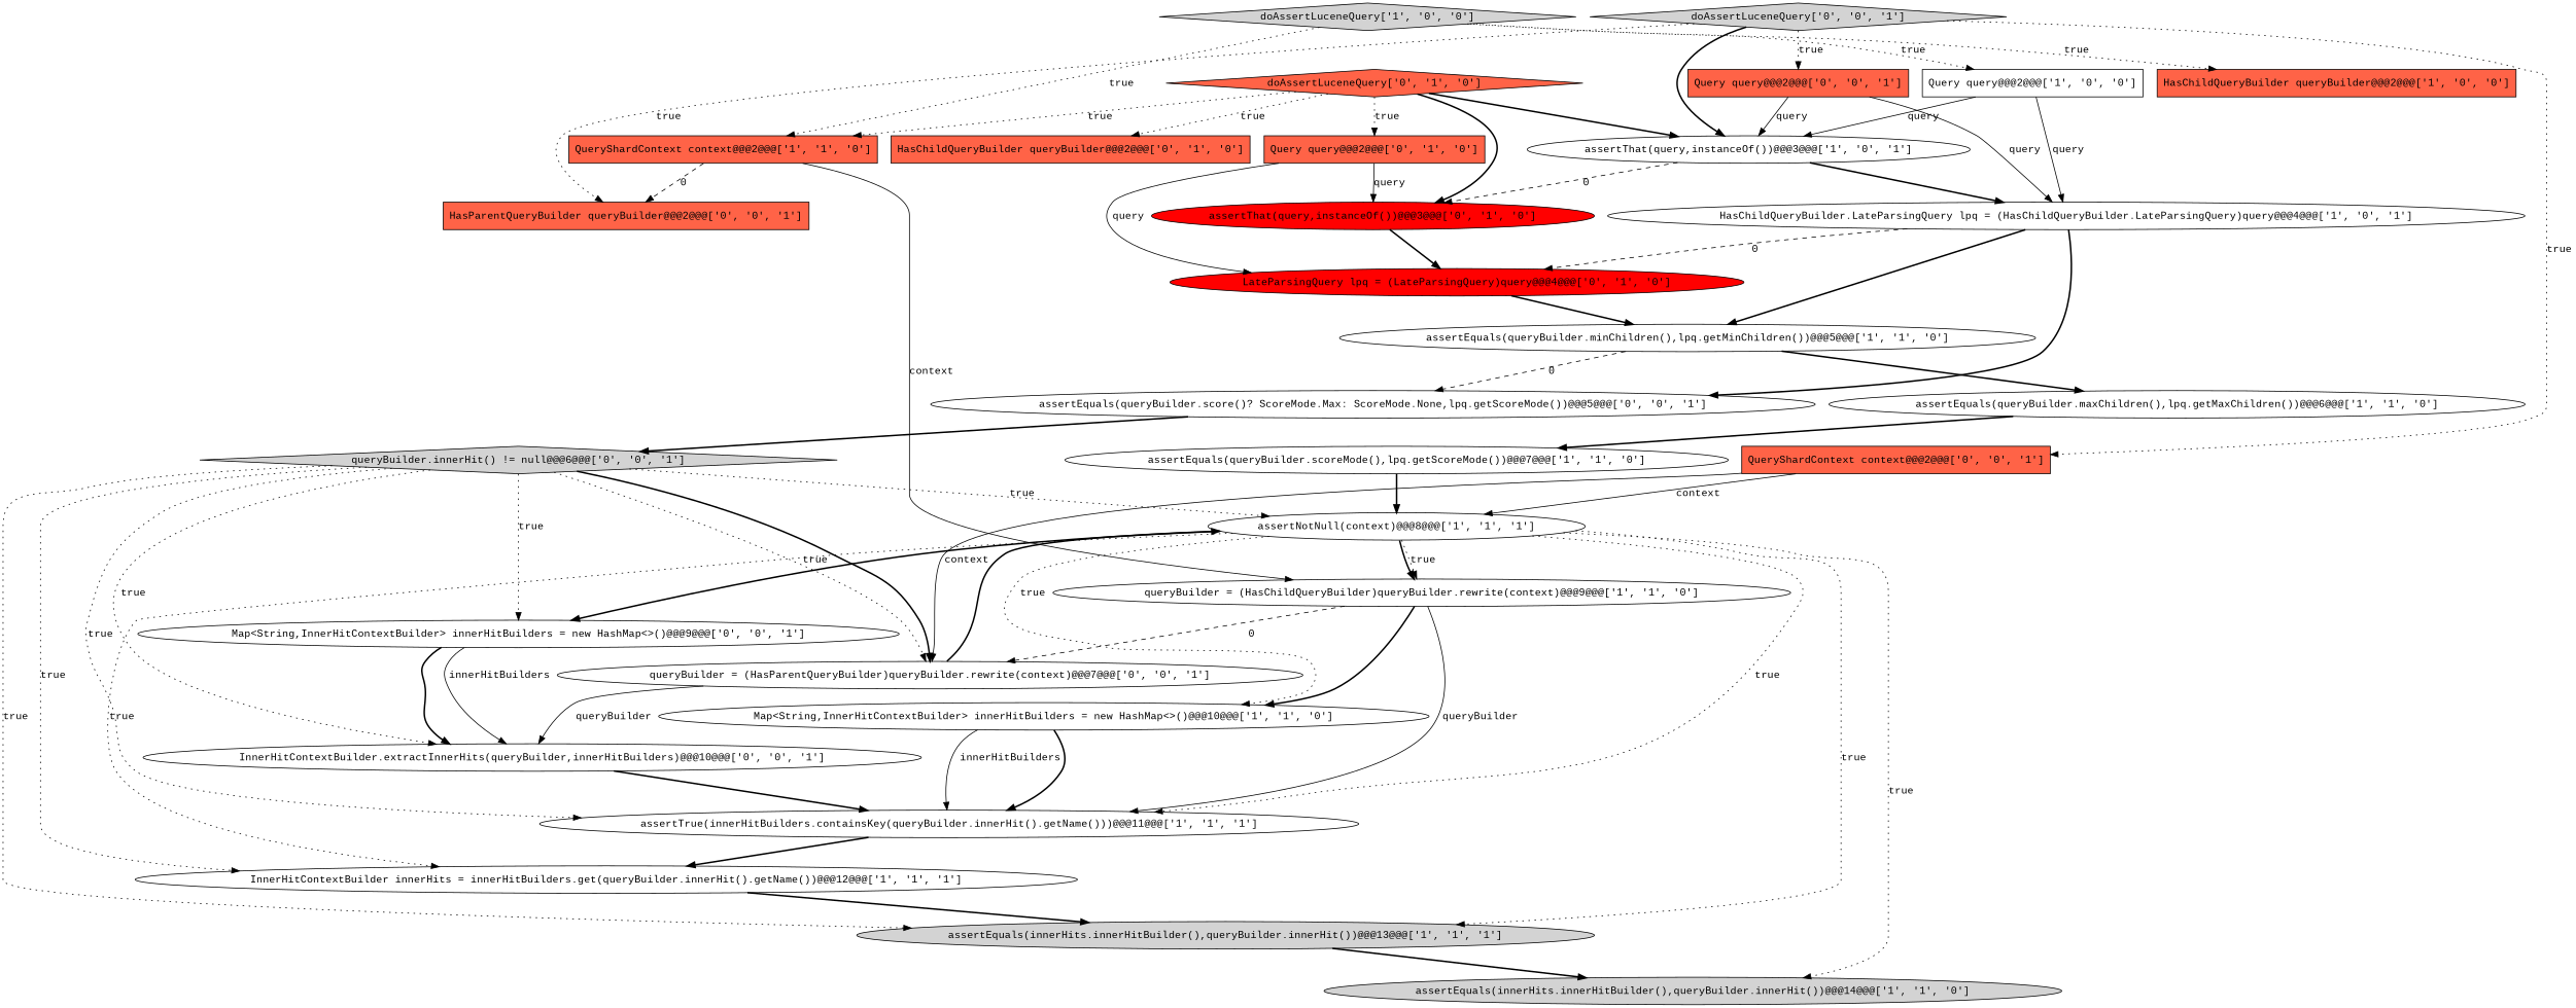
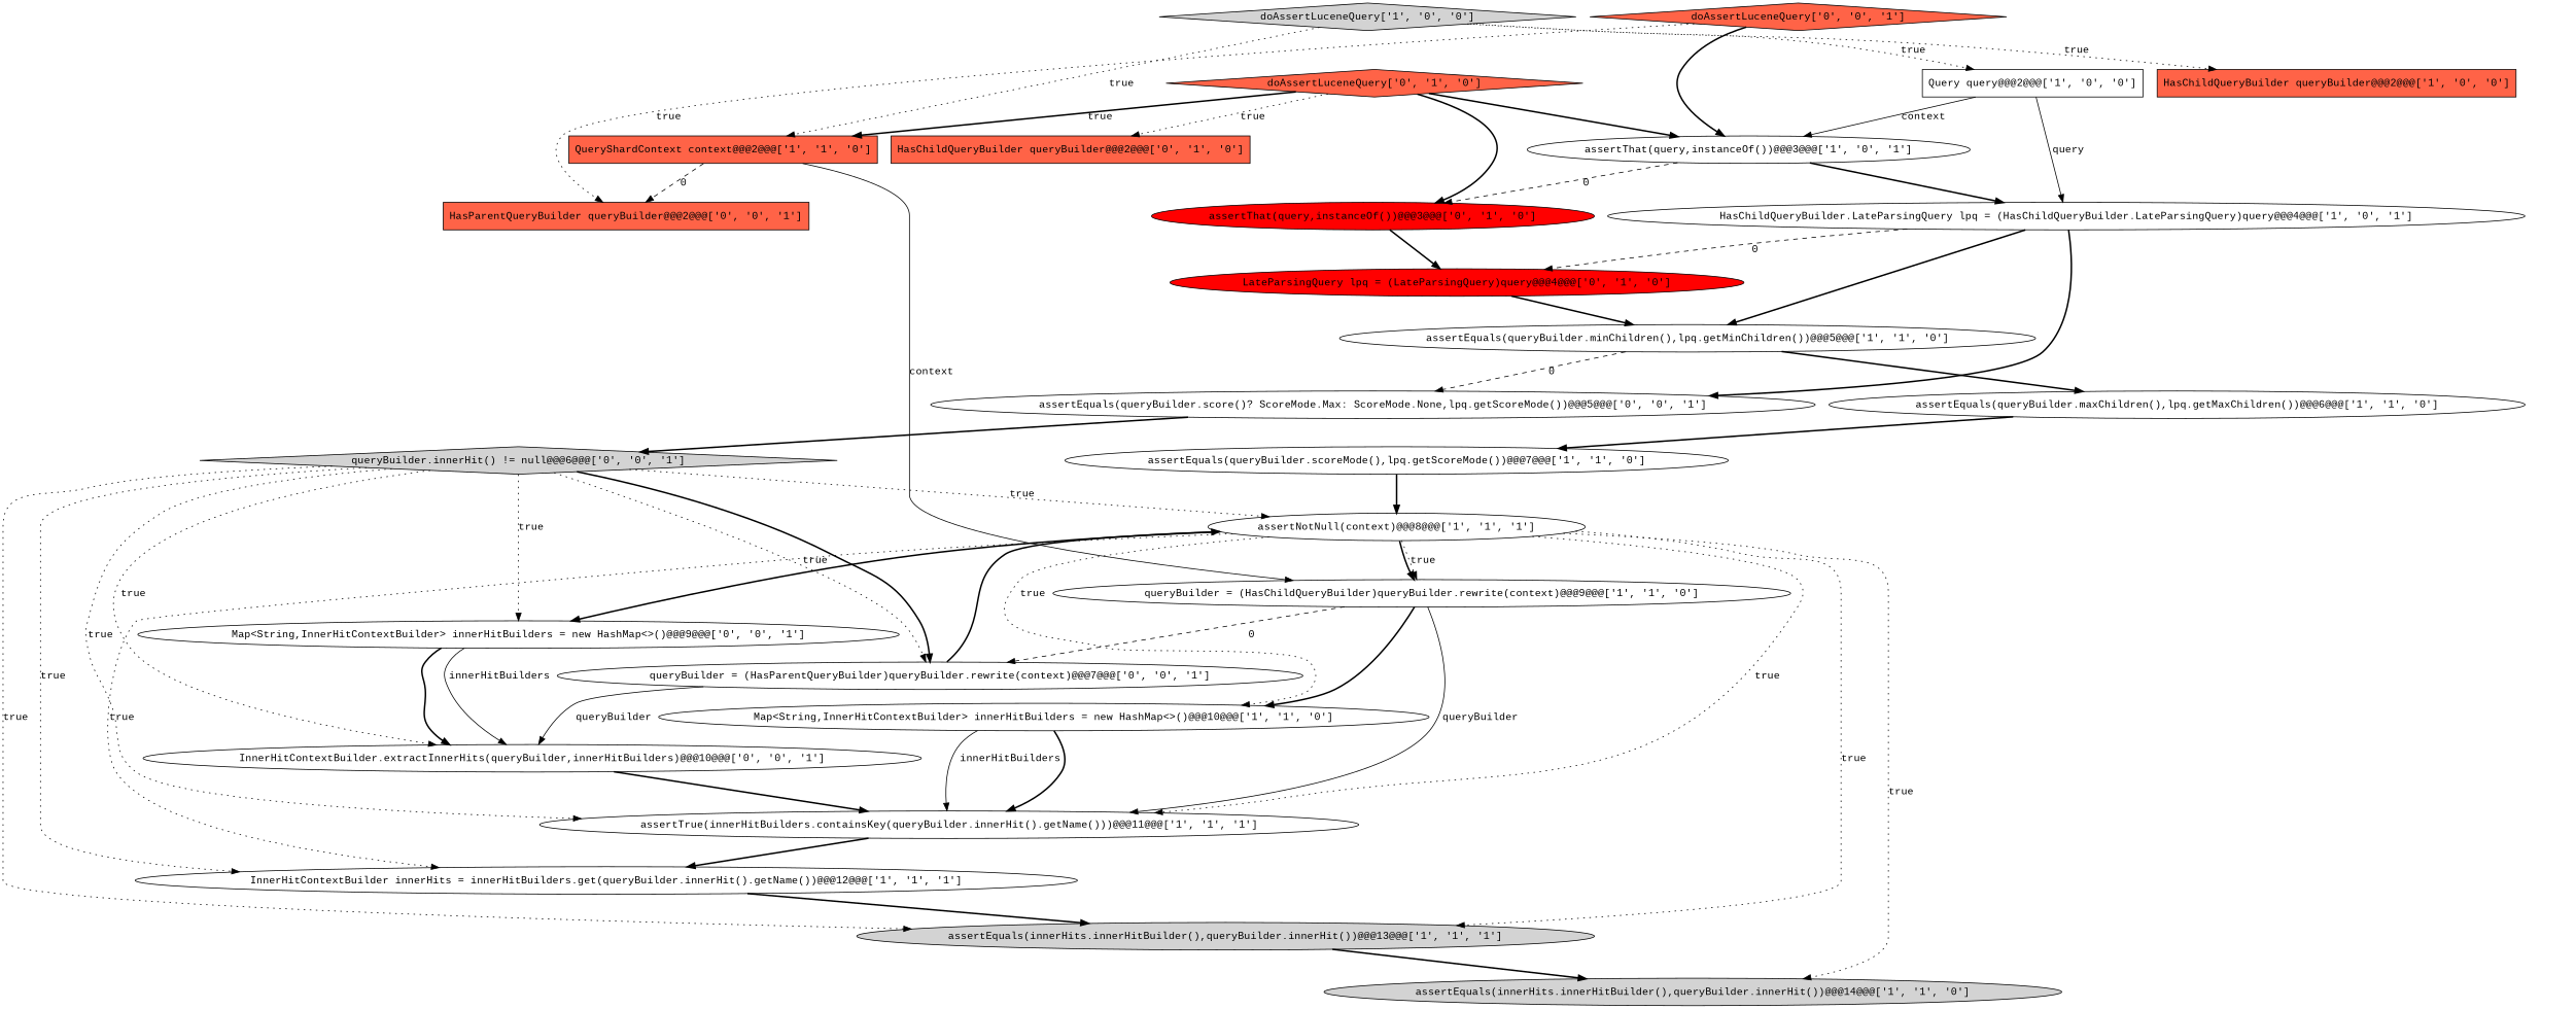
  digraph {
    fontname="Liberation Mono"
    node [fillcolor=white fontname="Liberation Mono" shape=ellipse style=filled]
    edge [fontname="Liberation Mono" style=bold]
    n1 [fillcolor=lightgray label="queryBuilder.innerHit() != null@@@6@@@['0', '0', '1']" shape=diamond]
    n2 [label="assertNotNull(context)@@@8@@@['1', '1', '1']"]
    n3 [label="queryBuilder = (HasParentQueryBuilder)queryBuilder.rewrite(context)@@@7@@@['0', '0', '1']"]
    n4 [label="Map<String,InnerHitContextBuilder> innerHitBuilders = new HashMap<>()@@@9@@@['0', '0', '1']"]
    n5 [label="InnerHitContextBuilder innerHits = innerHitBuilders.get(queryBuilder.innerHit().getName())@@@12@@@['1', '1', '1']"]
    n6 [label="InnerHitContextBuilder.extractInnerHits(queryBuilder,innerHitBuilders)@@@10@@@['0', '0', '1']"]
    n7 [fillcolor=lightgray label="assertEquals(innerHits.innerHitBuilder(),queryBuilder.innerHit())@@@13@@@['1', '1', '1']"]
    n8 [label="assertTrue(innerHitBuilders.containsKey(queryBuilder.innerHit().getName()))@@@11@@@['1', '1', '1']"]
    n9 [label="queryBuilder = (HasChildQueryBuilder)queryBuilder.rewrite(context)@@@9@@@['1', '1', '0']"]
    n10 [fillcolor=lightgray label="assertEquals(innerHits.innerHitBuilder(),queryBuilder.innerHit())@@@14@@@['1', '1', '0']"]
    n11 [label="Map<String,InnerHitContextBuilder> innerHitBuilders = new HashMap<>()@@@10@@@['1', '1', '0']"]
    n12 [fillcolor=tomato label="doAssertLuceneQuery['0', '1', '0']" shape=diamond]
    n13 [fillcolor=red label="assertThat(query,instanceOf())@@@3@@@['0', '1', '0']"]
    n14 [fillcolor=tomato label="HasChildQueryBuilder queryBuilder@@@2@@@['0', '1', '0']" shape=box]
-   n15 [fillcolor=tomato label="Query query@@@2@@@['0', '1', '0']" shape=box]
    n16 [fillcolor=tomato label="QueryShardContext context@@@2@@@['1', '1', '0']" shape=box]
    n17 [label="assertThat(query,instanceOf())@@@3@@@['1', '0', '1']"]
    n18 [fillcolor=red label="LateParsingQuery lpq = (LateParsingQuery)query@@@4@@@['0', '1', '0']"]
    n19 [fillcolor=tomato label="HasParentQueryBuilder queryBuilder@@@2@@@['0', '0', '1']" shape=box]
    n20 [label="assertEquals(queryBuilder.score()? ScoreMode.Max: ScoreMode.None,lpq.getScoreMode())@@@5@@@['0', '0', '1']"]
    n21 [label="assertEquals(queryBuilder.minChildren(),lpq.getMinChildren())@@@5@@@['1', '1', '0']"]
    n22 [label="HasChildQueryBuilder.LateParsingQuery lpq = (HasChildQueryBuilder.LateParsingQuery)query@@@4@@@['1', '0', '1']"]
    n23 [label="assertEquals(queryBuilder.maxChildren(),lpq.getMaxChildren())@@@6@@@['1', '1', '0']"]
    n24 [fillcolor=tomato label="HasChildQueryBuilder queryBuilder@@@2@@@['1', '0', '0']" shape=box]
    n25 [label="assertEquals(queryBuilder.scoreMode(),lpq.getScoreMode())@@@7@@@['1', '1', '0']"]
-   n26 [fillcolor=tomato label="Query query@@@2@@@['0', '0', '1']" shape=box]
    n27 [label="Query query@@@2@@@['1', '0', '0']" shape=box]
-   n28 [fillcolor=lightgray label="doAssertLuceneQuery['0', '0', '1']" shape=diamond]
-   n29 [fillcolor=tomato label="QueryShardContext context@@@2@@@['0', '0', '1']" shape=box]
+   n28 [fillcolor=tomato label="doAssertLuceneQuery['0', '0', '1']" shape=diamond]
    n30 [fillcolor=lightgray label="doAssertLuceneQuery['1', '0', '0']" shape=diamond]
    n1 -> n2 [label=true style=dotted]
    n1 -> n3 [label=true style=dotted]
    n1 -> n3
    n1 -> n4 [label=true style=dotted]
    n1 -> n5 [label=true style=dotted]
    n1 -> n6 [label=true style=dotted]
    n1 -> n7 [label=true style=dotted]
    n1 -> n8 [label=true style=dotted]
    n2 -> n4
    n2 -> n5 [label=true style=dotted]
    n2 -> n7 [label=true style=dotted]
    n2 -> n8 [label=true style=dotted]
    n2 -> n9
    n2 -> n9 [label=true style=dotted]
    n2 -> n10 [label=true style=dotted]
    n2 -> n11 [label=true style=dotted]
    n3 -> n2
    n3 -> n6 [label=queryBuilder style=solid]
    n4 -> n6
    n4 -> n6 [label=innerHitBuilders style=solid]
    n5 -> n7
    n6 -> n8
    n7 -> n10
    n8 -> n5
    n9 -> n3 [label=0 style=dashed]
    n9 -> n8 [label=queryBuilder style=solid]
    n9 -> n11
    n11 -> n8 [label=innerHitBuilders style=solid]
    n11 -> n8
    n12 -> n13
    n12 -> n14 [label=true style=dotted]
-   n12 -> n15 [label=true style=dotted]
-   n12 -> n16 [label=true style=dotted]
+   n12 -> n16 [label=true]
    n12 -> n17
    n13 -> n18
-   n15 -> n13 [label=query style=solid]
-   n15 -> n18 [label=query style=solid]
    n16 -> n9 [label=context style=solid]
    n16 -> n19 [label=0 style=dashed]
    n17 -> n13 [label=0 style=dashed]
    n17 -> n22
    n18 -> n21
    n20 -> n1
    n21 -> n20 [label=0 style=dashed]
    n21 -> n23
    n22 -> n18 [label=0 style=dashed]
    n22 -> n20
    n22 -> n21
    n23 -> n25
    n25 -> n2
-   n26 -> n17 [label=query style=solid]
-   n26 -> n22 [label=query style=solid]
-   n27 -> n17 [label=query style=solid]
+   n27 -> n17 [label=context style=solid]
    n27 -> n22 [label=query style=solid]
    n28 -> n17
    n28 -> n19 [label=true style=dotted]
-   n28 -> n26 [label=true style=dotted]
-   n28 -> n29 [label=true style=dotted]
-   n29 -> n2 [label=context style=solid]
-   n29 -> n3 [label=context style=solid]
    n30 -> n16 [label=true style=dotted]
    n30 -> n24 [label=true style=dotted]
    n30 -> n27 [label=true style=dotted]
  }
